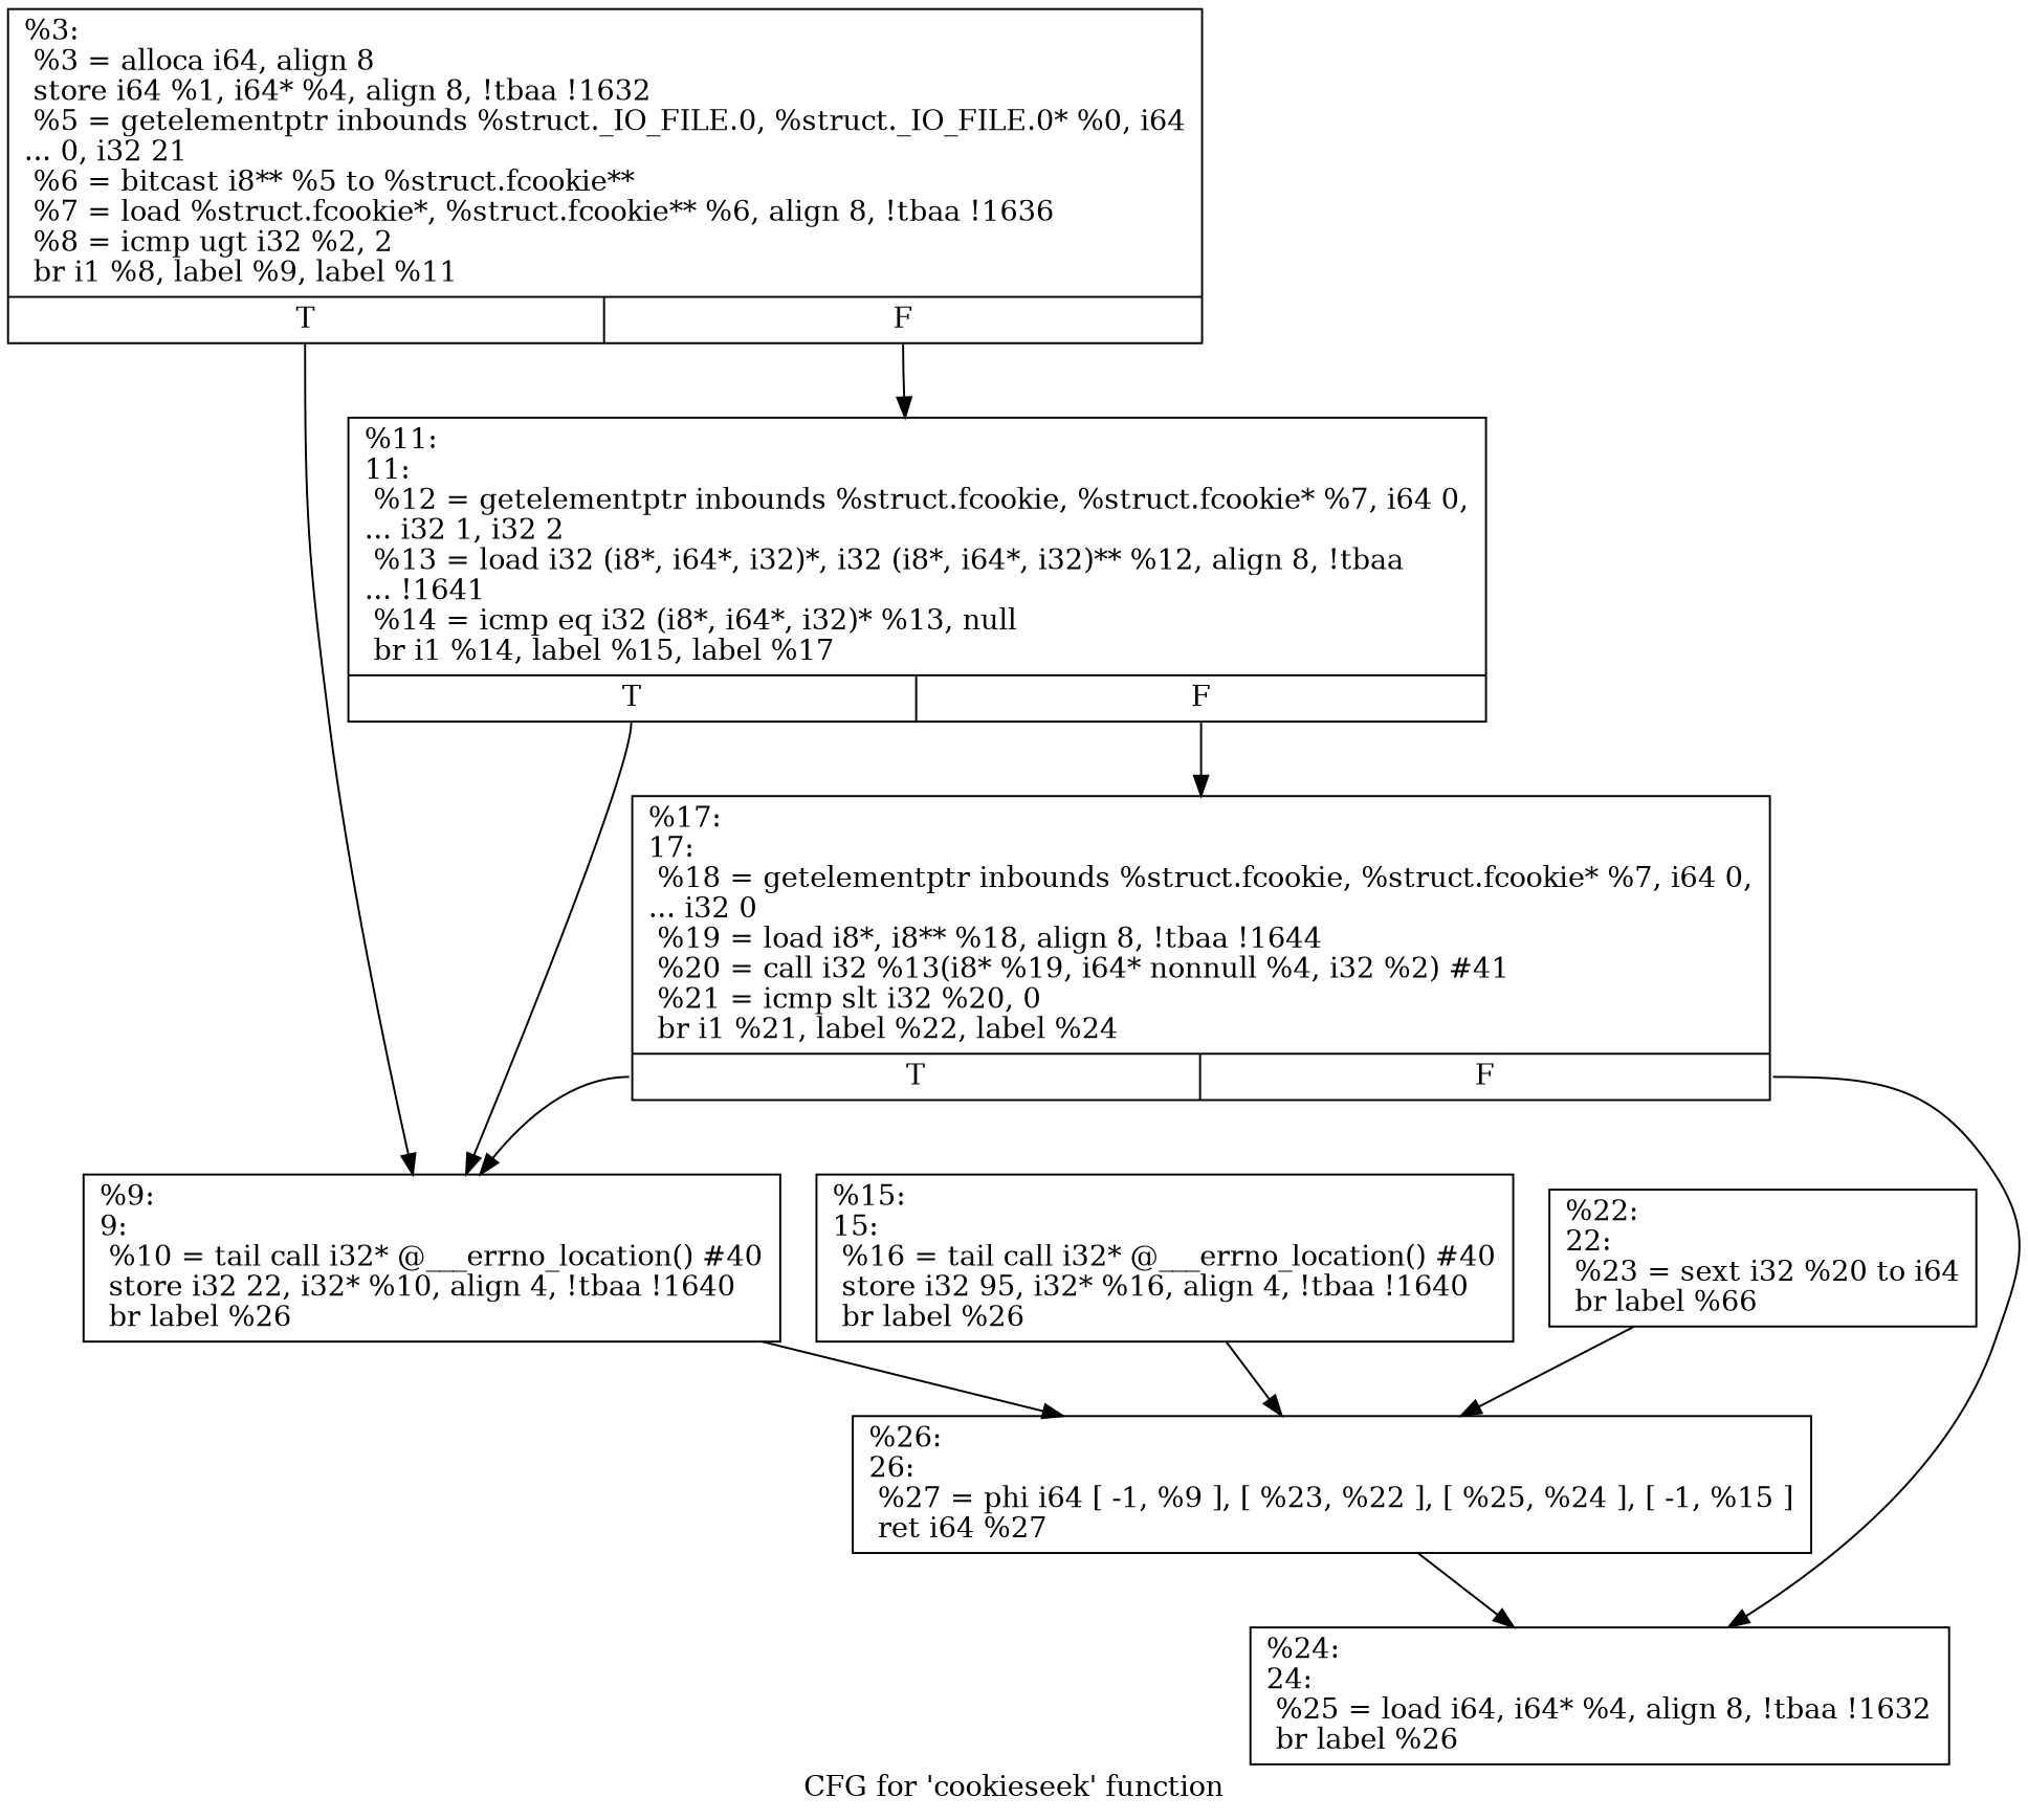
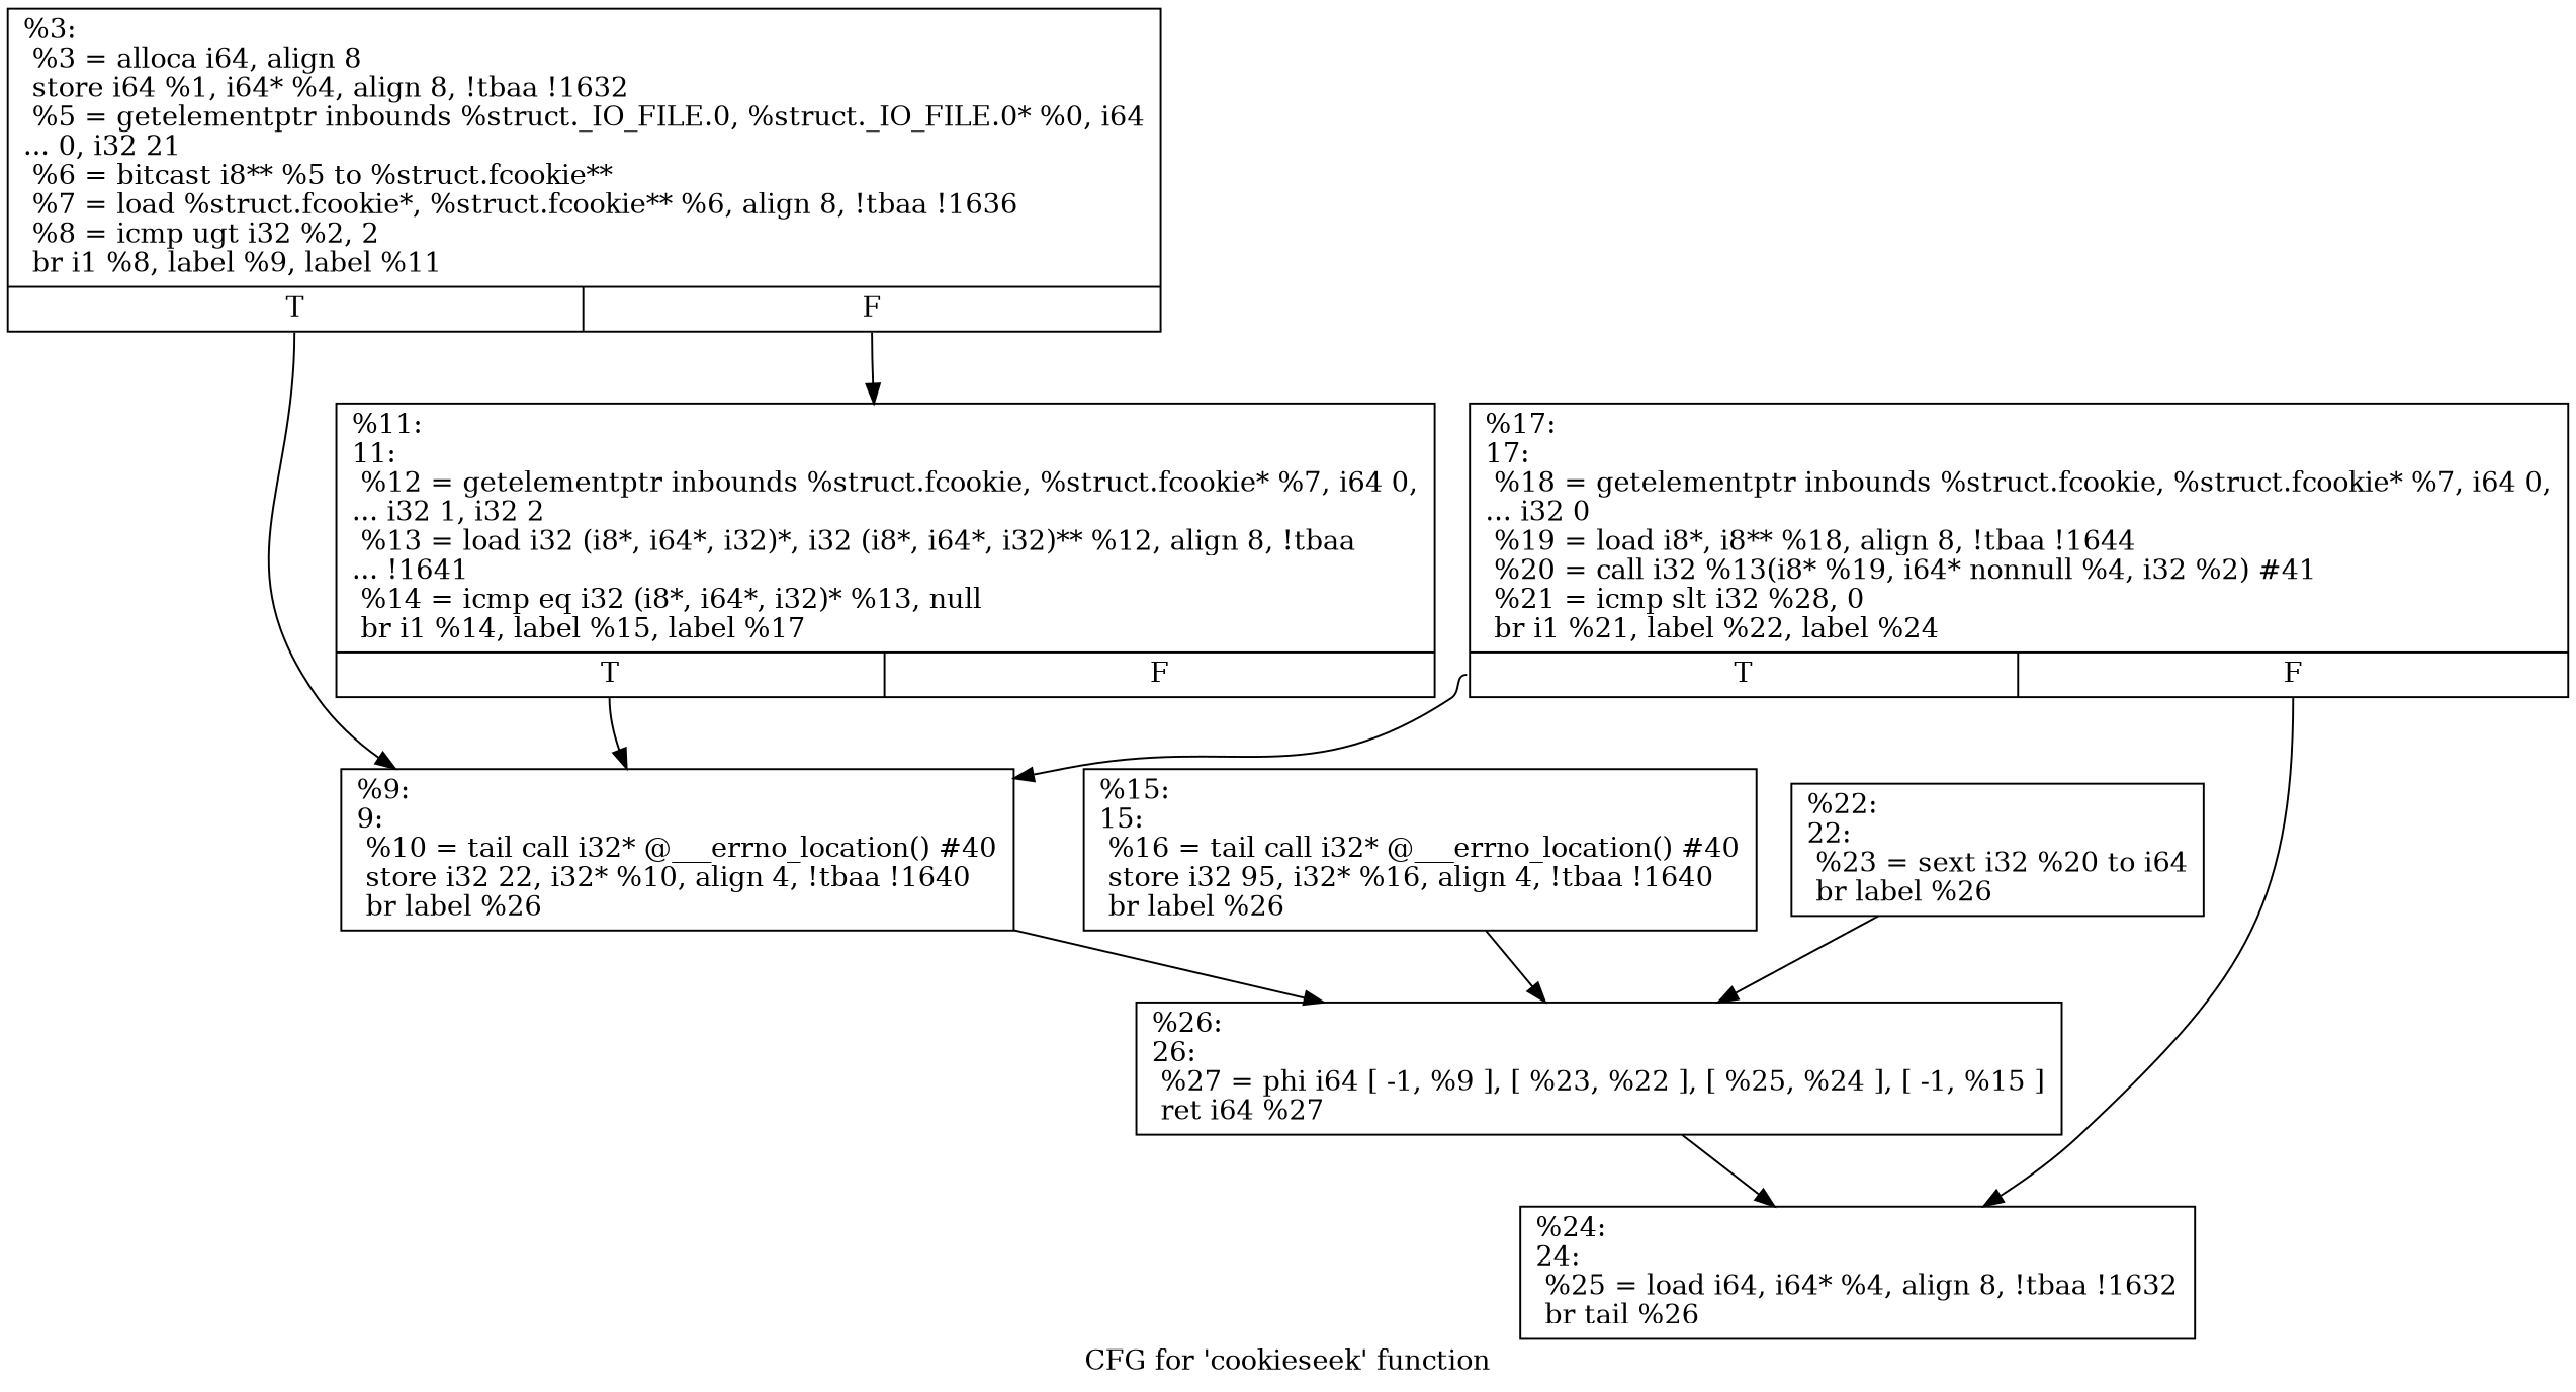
  digraph {
    label="CFG for 'cookieseek' function"
    node [shape=record]
    n1 [label="{%3:\l  %3 = alloca i64, align 8\l  store i64 %1, i64* %4, align 8, !tbaa !1632\l  %5 = getelementptr inbounds %struct._IO_FILE.0, %struct._IO_FILE.0* %0, i64\l... 0, i32 21\l  %6 = bitcast i8** %5 to %struct.fcookie**\l  %7 = load %struct.fcookie*, %struct.fcookie** %6, align 8, !tbaa !1636\l  %8 = icmp ugt i32 %2, 2\l  br i1 %8, label %9, label %11\l|{<s0>T|<s1>F}}"]
    n2 [label="{%9:\l9:                                                \l  %10 = tail call i32* @___errno_location() #40\l  store i32 22, i32* %10, align 4, !tbaa !1640\l  br label %26\l}"]
    n3 [label="{%11:\l11:                                               \l  %12 = getelementptr inbounds %struct.fcookie, %struct.fcookie* %7, i64 0,\l... i32 1, i32 2\l  %13 = load i32 (i8*, i64*, i32)*, i32 (i8*, i64*, i32)** %12, align 8, !tbaa\l... !1641\l  %14 = icmp eq i32 (i8*, i64*, i32)* %13, null\l  br i1 %14, label %15, label %17\l|{<s0>T|<s1>F}}"]
    n4 [label="{%26:\l26:                                               \l  %27 = phi i64 [ -1, %9 ], [ %23, %22 ], [ %25, %24 ], [ -1, %15 ]\l  ret i64 %27\l}"]
-   n5 [label="{%17:\l17:                                               \l  %18 = getelementptr inbounds %struct.fcookie, %struct.fcookie* %7, i64 0,\l... i32 0\l  %19 = load i8*, i8** %18, align 8, !tbaa !1644\l  %20 = call i32 %13(i8* %19, i64* nonnull %4, i32 %2) #41\l  %21 = icmp slt i32 %20, 0\l  br i1 %21, label %22, label %24\l|{<s0>T|<s1>F}}"]
-   n6 [label="{%24:\l24:                                               \l  %25 = load i64, i64* %4, align 8, !tbaa !1632\l  br label %26\l}"]
+   n5 [label="{%17:\l17:                                               \l  %18 = getelementptr inbounds %struct.fcookie, %struct.fcookie* %7, i64 0,\l... i32 0\l  %19 = load i8*, i8** %18, align 8, !tbaa !1644\l  %20 = call i32 %13(i8* %19, i64* nonnull %4, i32 %2) #41\l  %21 = icmp slt i32 %28, 0\l  br i1 %21, label %22, label %24\l|{<s0>T|<s1>F}}"]
+   n6 [label="{%24:\l24:                                               \l  %25 = load i64, i64* %4, align 8, !tbaa !1632\l  br tail %26\l}"]
    n7 [label="{%15:\l15:                                               \l  %16 = tail call i32* @___errno_location() #40\l  store i32 95, i32* %16, align 4, !tbaa !1640\l  br label %26\l}"]
-   n8 [label="{%22:\l22:                                               \l  %23 = sext i32 %20 to i64\l  br label %66\l}"]
+   n8 [label="{%22:\l22:                                               \l  %23 = sext i32 %20 to i64\l  br label %26\l}"]
    n1 -> n2 [tailport=s0]
    n1 -> n3 [tailport=s1]
    n2 -> n4
    n3 -> n2 [tailport=s0]
-   n3 -> n5 [tailport=s1]
    n4 -> n6
    n5 -> n2 [tailport=s0]
    n5 -> n6 [tailport=s1]
    n7 -> n4
    n8 -> n4
  }
